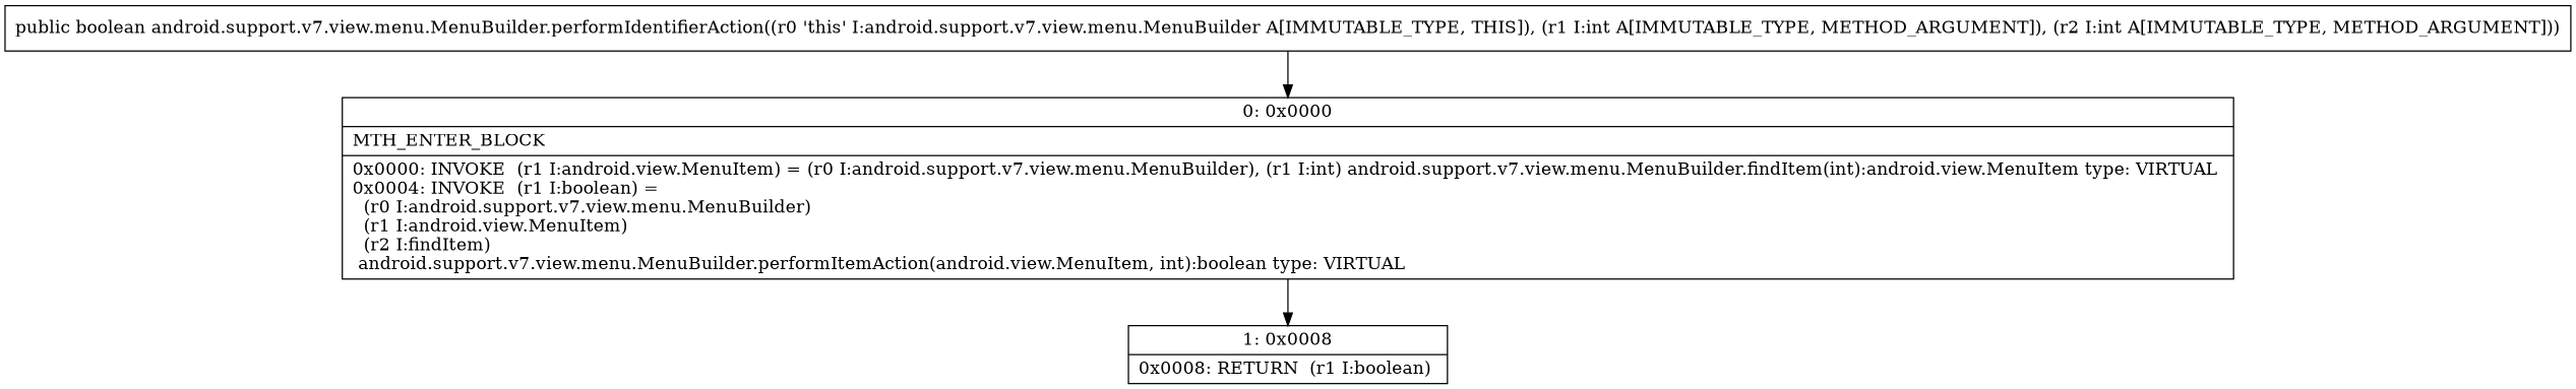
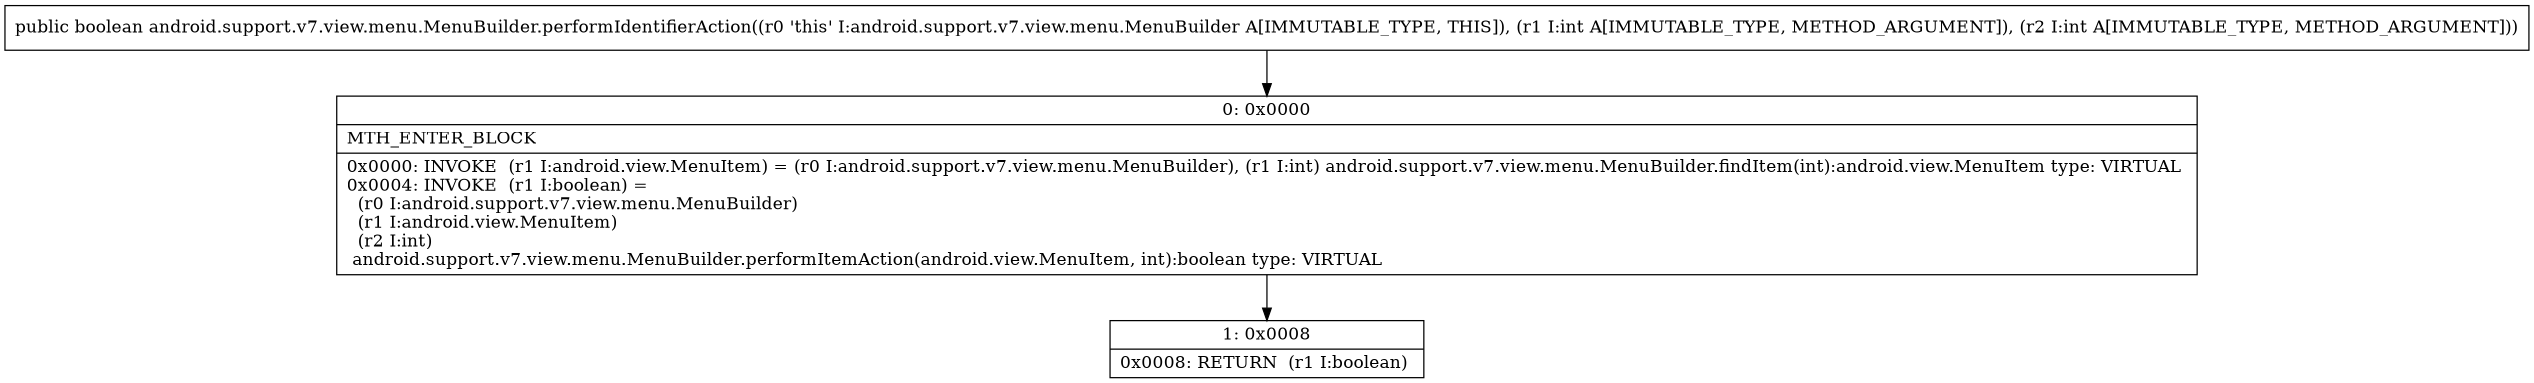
  digraph {
    node [shape=record]
-   n1 [label="{0\:\ 0x0000|MTH_ENTER_BLOCK\l|0x0000: INVOKE  (r1 I:android.view.MenuItem) = (r0 I:android.support.v7.view.menu.MenuBuilder), (r1 I:int) android.support.v7.view.menu.MenuBuilder.findItem(int):android.view.MenuItem type: VIRTUAL \l0x0004: INVOKE  (r1 I:boolean) = \l  (r0 I:android.support.v7.view.menu.MenuBuilder)\l  (r1 I:android.view.MenuItem)\l  (r2 I:findItem)\l android.support.v7.view.menu.MenuBuilder.performItemAction(android.view.MenuItem, int):boolean type: VIRTUAL \l}"]
+   n1 [label="{0\:\ 0x0000|MTH_ENTER_BLOCK\l|0x0000: INVOKE  (r1 I:android.view.MenuItem) = (r0 I:android.support.v7.view.menu.MenuBuilder), (r1 I:int) android.support.v7.view.menu.MenuBuilder.findItem(int):android.view.MenuItem type: VIRTUAL \l0x0004: INVOKE  (r1 I:boolean) = \l  (r0 I:android.support.v7.view.menu.MenuBuilder)\l  (r1 I:android.view.MenuItem)\l  (r2 I:int)\l android.support.v7.view.menu.MenuBuilder.performItemAction(android.view.MenuItem, int):boolean type: VIRTUAL \l}"]
    n2 [label="{1\:\ 0x0008|0x0008: RETURN  (r1 I:boolean) \l}"]
    n3 [label="{public boolean android.support.v7.view.menu.MenuBuilder.performIdentifierAction((r0 'this' I:android.support.v7.view.menu.MenuBuilder A[IMMUTABLE_TYPE, THIS]), (r1 I:int A[IMMUTABLE_TYPE, METHOD_ARGUMENT]), (r2 I:int A[IMMUTABLE_TYPE, METHOD_ARGUMENT])) }"]
    n1 -> n2
    n3 -> n1
  }
